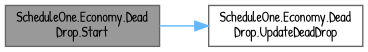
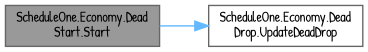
  digraph {
    rankdir=LR
    fontname="Patrick Hand"
    node [fontname="Patrick Hand" fontsize=10 shape=box style=filled]
-   n1 [color=gray40 fillcolor=grey60 fontcolor=black height=0.2 label="ScheduleOne.Economy.Dead\lDrop.Start" width=0.4]
+   n1 [color=gray40 fillcolor=grey60 fontcolor=black height=0.2 label="ScheduleOne.Economy.Dead\lStart.Start" width=0.4]
    n2 [color=grey40 fillcolor=white height=0.2 label="ScheduleOne.Economy.Dead\lDrop.UpdateDeadDrop" width=0.4]
    n1 -> n2 [color=steelblue1 fontname="Patrick Hand" fontsize=10 labelfontname=Helvetica labelfontsize=10 style=solid]
  }
